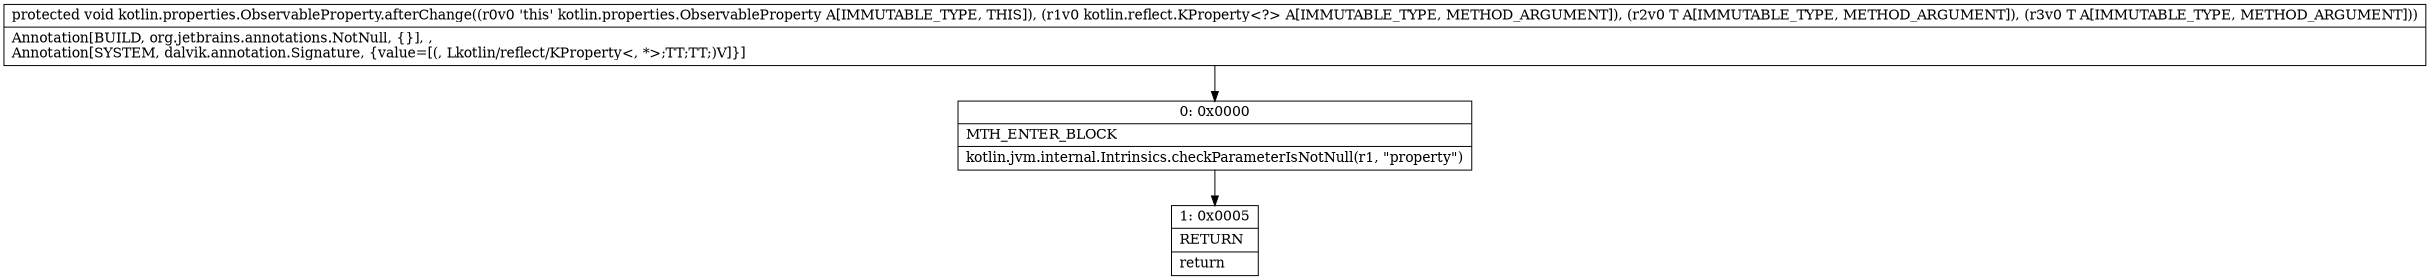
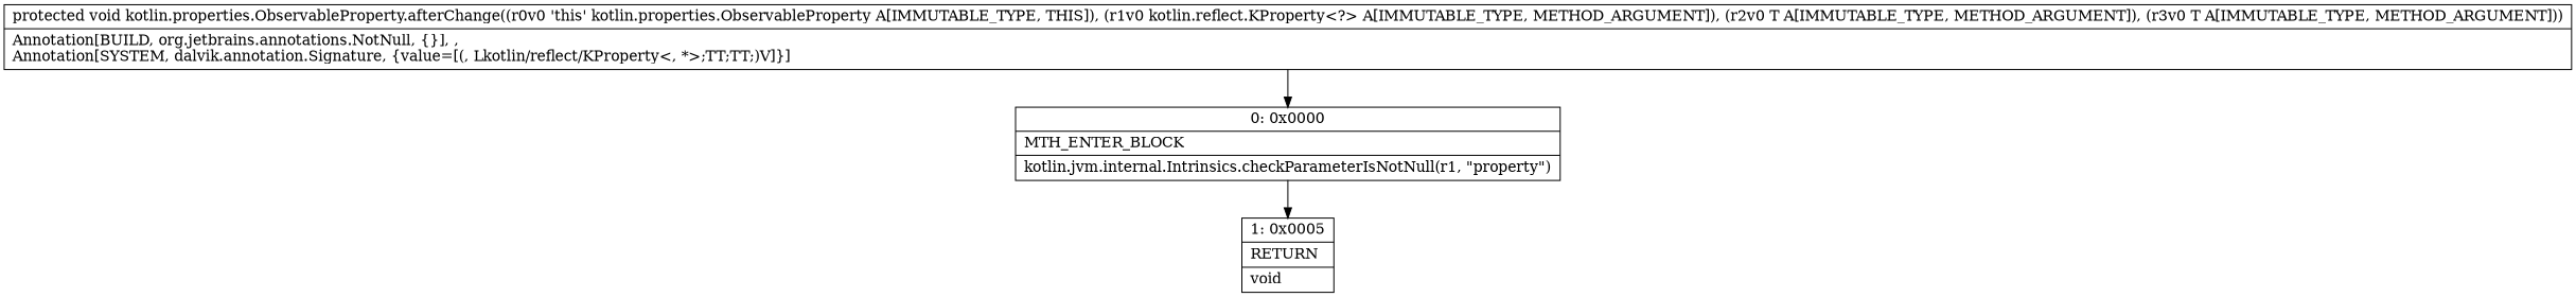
  digraph {
    node [shape=record]
    n1 [label="{0\:\ 0x0000|MTH_ENTER_BLOCK\l|kotlin.jvm.internal.Intrinsics.checkParameterIsNotNull(r1, \"property\")\l}"]
-   n2 [label="{1\:\ 0x0005|RETURN\l|return\l}"]
+   n2 [label="{1\:\ 0x0005|RETURN\l|void\l}"]
    n3 [label="{protected void kotlin.properties.ObservableProperty.afterChange((r0v0 'this' kotlin.properties.ObservableProperty A[IMMUTABLE_TYPE, THIS]), (r1v0 kotlin.reflect.KProperty\<?\> A[IMMUTABLE_TYPE, METHOD_ARGUMENT]), (r2v0 T A[IMMUTABLE_TYPE, METHOD_ARGUMENT]), (r3v0 T A[IMMUTABLE_TYPE, METHOD_ARGUMENT]))  | Annotation[BUILD, org.jetbrains.annotations.NotNull, \{\}], , \lAnnotation[SYSTEM, dalvik.annotation.Signature, \{value=[(, Lkotlin\/reflect\/KProperty\<, *\>;TT;TT;)V]\}]\l}"]
    n1 -> n2
    n3 -> n1
  }
